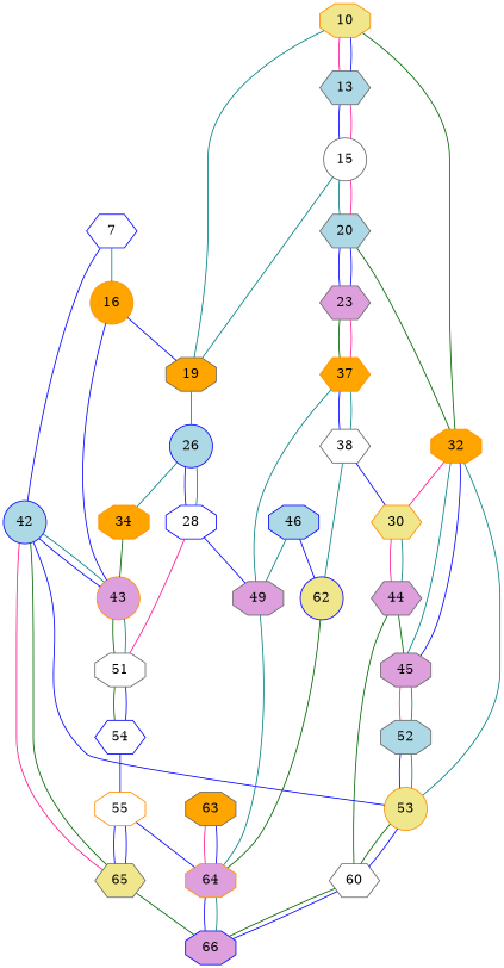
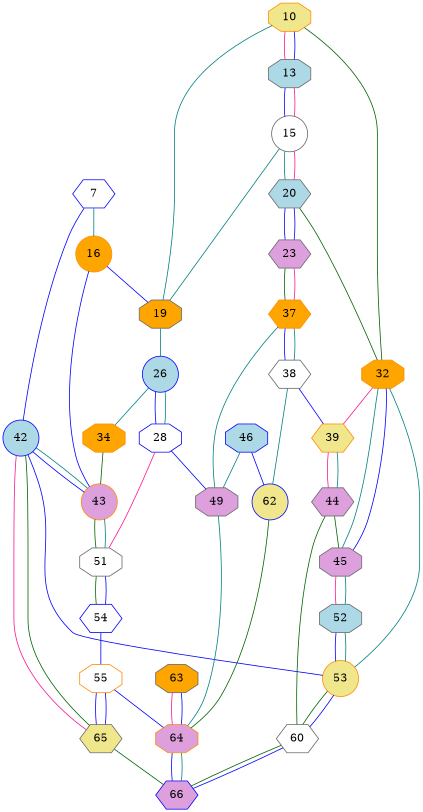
  graph {
    node [color=gray40 fillcolor=white shape=octagon style=filled]
    edge [color=blue]
    7 [color=blue shape=hexagon]
    16 [color=darkorange fillcolor=orange shape=circle super="+8+12"]
    42 [color=blue fillcolor=lightblue shape=circle super="+2"]
    19 [fillcolor=orange super="+14+18"]
    43 [color=darkorange fillcolor=plum shape=circle super="+41+24"]
    53 [color=darkorange fillcolor=khaki shape=circle super="+33"]
    65 [fillcolor=khaki shape=hexagon]
    10 [color=darkorange fillcolor=khaki super="+6+5"]
-   13 [fillcolor=lightblue shape=hexagon]
+   13 [fillcolor=lightblue]
    32 [color=darkorange fillcolor=orange super="+31"]
    15 [shape=circle]
    26 [color=blue fillcolor=lightblue shape=circle]
-   39 [color=darkorange fillcolor=khaki shape=hexagon label=30]
+   39 [color=darkorange fillcolor=khaki shape=hexagon]
    45 [fillcolor=plum]
    20 [fillcolor=lightblue shape=hexagon]
    23 [fillcolor=plum shape=hexagon]
    51 [super="+35+36"]
    28 [color=blue]
    34 [color=darkorange fillcolor=orange super="+25"]
    37 [color=darkorange fillcolor=orange shape=hexagon]
    49 [fillcolor=plum super="+29+40"]
    38 [shape=hexagon]
    64 [color=darkorange fillcolor=plum super="+61+58+57"]
    54 [color=blue shape=hexagon]
    44 [fillcolor=plum shape=hexagon]
    52 [fillcolor=lightblue]
    60 [shape=hexagon super="+59+50"]
    62 [color=blue fillcolor=khaki shape=circle super="+47+48"]
-   66 [color=blue fillcolor=plum]
+   66 [color=blue fillcolor=plum shape=hexagon]
    46 [color=blue fillcolor=lightblue]
    55 [color=darkorange]
    63 [fillcolor=orange]
    7 -- 16 [color=teal weight=2]
    7 -- 42
    16 -- 19 [weight=2]
    16 -- 43
    42 -- 43 [weight=2]
    42 -- 43 [color=teal]
    42 -- 53 [weight=2]
    42 -- 65 [color=deeppink]
    42 -- 65 [color=darkgreen]
    19 -- 26 [color=teal]
    43 -- 51 [color=darkgreen]
    43 -- 51 [color=teal]
    53 -- 60 [color=darkgreen]
    53 -- 60
    65 -- 66 [color=darkgreen]
    10 -- 19 [color=teal]
    10 -- 13 [color=deeppink weight=2]
    10 -- 13
    10 -- 32 [color=darkgreen]
    13 -- 15
    13 -- 15 [color=deeppink]
    32 -- 53 [color=teal weight=2]
    32 -- 39 [color=deeppink]
    32 -- 45 [color=teal]
    32 -- 45
    15 -- 19 [color=teal]
    15 -- 20 [color=teal]
    15 -- 20 [color=deeppink]
    26 -- 28
    26 -- 28 [color=teal]
    26 -- 34 [color=teal]
    39 -- 44 [color=deeppink]
    39 -- 44 [color=teal]
    45 -- 52 [color=deeppink]
    45 -- 52 [color=teal]
    20 -- 32 [color=darkgreen]
    20 -- 23
    20 -- 23
    23 -- 37 [color=darkgreen]
    23 -- 37 [color=deeppink]
    51 -- 54 [color=darkgreen weight=2]
    51 -- 54
    28 -- 51 [color=deeppink]
    28 -- 49
    34 -- 43 [color=darkgreen weight=2]
    37 -- 49 [color=teal]
    37 -- 38
    37 -- 38 [color=teal]
    49 -- 64 [color=teal]
    38 -- 39
    38 -- 62 [color=teal]
    64 -- 66
    64 -- 66 [color=teal]
    54 -- 55
    44 -- 45 [color=darkgreen]
    44 -- 60 [color=darkgreen]
    52 -- 53 [weight=2]
    52 -- 53 [color=teal]
    60 -- 66 [color=darkgreen]
    60 -- 66
    62 -- 64 [color=darkgreen]
    46 -- 49 [color=teal weight=2]
    46 -- 62
    55 -- 65
    55 -- 65
    55 -- 64
    63 -- 64 [color=deeppink weight=3]
    63 -- 64
  }
